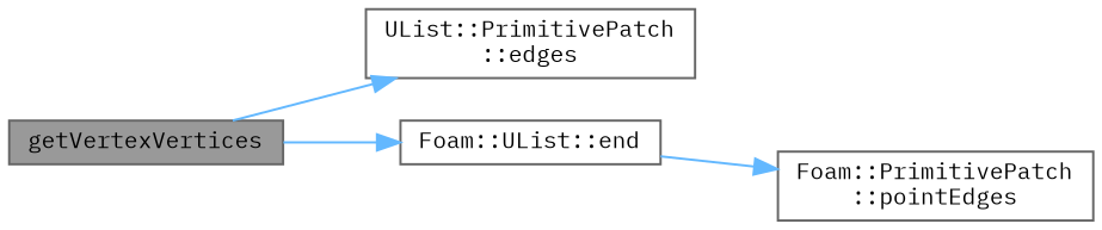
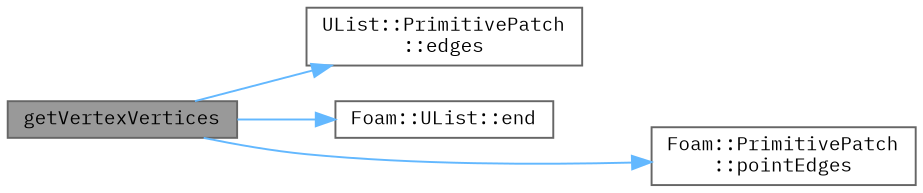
  digraph {
    fontname="IBM Plex Mono"
    rankdir=LR
    node [color=grey40 fillcolor=white fontname="IBM Plex Mono" fontsize=10 shape=box style=filled]
    edge [color=steelblue1 fontname="IBM Plex Mono" fontsize=10 labelfontname=Helvetica labelfontsize=10 style=solid]
    n1 [color=gray40 fillcolor=grey60 fontcolor=black height=0.2 label=getVertexVertices width=0.4]
    n2 [height=0.2 label="UList::PrimitivePatch\l::edges" width=0.4]
    n3 [height=0.2 label="Foam::UList::end" width=0.4]
    n4 [height=0.2 label="Foam::PrimitivePatch\l::pointEdges" width=0.4]
    n1 -> n2
    n1 -> n3
-   n3 -> n4
+   n1 -> n4
  }
